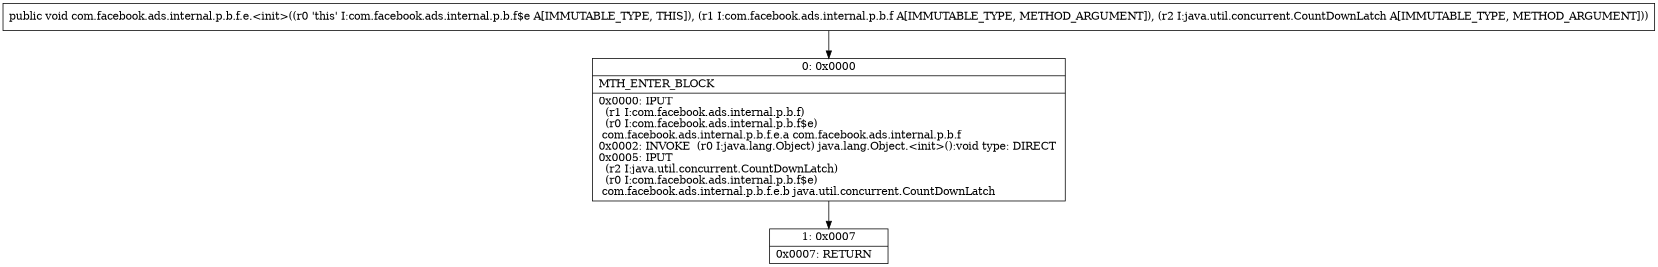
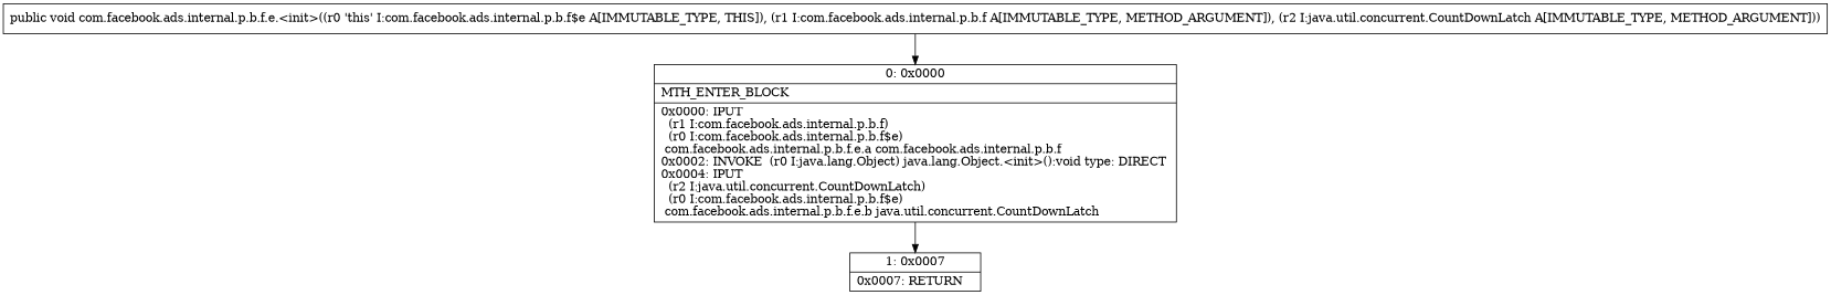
  digraph {
    node [shape=record]
-   n1 [label="{0\:\ 0x0000|MTH_ENTER_BLOCK\l|0x0000: IPUT  \l  (r1 I:com.facebook.ads.internal.p.b.f)\l  (r0 I:com.facebook.ads.internal.p.b.f$e)\l com.facebook.ads.internal.p.b.f.e.a com.facebook.ads.internal.p.b.f \l0x0002: INVOKE  (r0 I:java.lang.Object) java.lang.Object.\<init\>():void type: DIRECT \l0x0005: IPUT  \l  (r2 I:java.util.concurrent.CountDownLatch)\l  (r0 I:com.facebook.ads.internal.p.b.f$e)\l com.facebook.ads.internal.p.b.f.e.b java.util.concurrent.CountDownLatch \l}"]
+   n1 [label="{0\:\ 0x0000|MTH_ENTER_BLOCK\l|0x0000: IPUT  \l  (r1 I:com.facebook.ads.internal.p.b.f)\l  (r0 I:com.facebook.ads.internal.p.b.f$e)\l com.facebook.ads.internal.p.b.f.e.a com.facebook.ads.internal.p.b.f \l0x0002: INVOKE  (r0 I:java.lang.Object) java.lang.Object.\<init\>():void type: DIRECT \l0x0004: IPUT  \l  (r2 I:java.util.concurrent.CountDownLatch)\l  (r0 I:com.facebook.ads.internal.p.b.f$e)\l com.facebook.ads.internal.p.b.f.e.b java.util.concurrent.CountDownLatch \l}"]
    n2 [label="{1\:\ 0x0007|0x0007: RETURN   \l}"]
    n3 [label="{public void com.facebook.ads.internal.p.b.f.e.\<init\>((r0 'this' I:com.facebook.ads.internal.p.b.f$e A[IMMUTABLE_TYPE, THIS]), (r1 I:com.facebook.ads.internal.p.b.f A[IMMUTABLE_TYPE, METHOD_ARGUMENT]), (r2 I:java.util.concurrent.CountDownLatch A[IMMUTABLE_TYPE, METHOD_ARGUMENT])) }"]
    n1 -> n2
    n3 -> n1
  }
